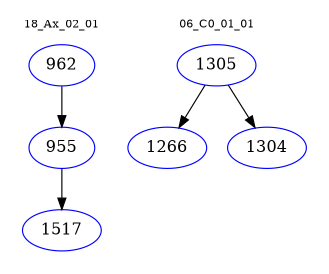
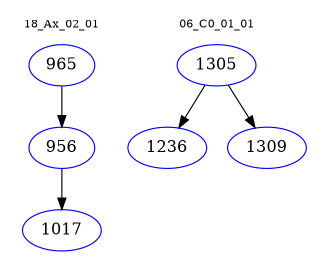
  digraph {
    node [color=blue]
    edge [color=black]
-   n1 [label=962]
-   n2 [label=955]
-   n3 [label=1517]
+   n1 [label=965]
+   n2 [label=956]
+   n3 [label=1017]
    n4 [label=1305]
-   n5 [label=1266]
-   n6 [label=1304]
+   n5 [label=1236]
+   n6 [label=1309]
    subgraph cluster_1 {
      color=white
      fontsize=10
      label="18_Ax_02_01"
      n1
      n2
      n3
    }
    subgraph cluster_2 {
      color=white
      fontsize=10
      label="06_C0_01_01"
      n4
      n5
      n6
    }
    n1 -> n2
    n2 -> n3
    n4 -> n5
    n4 -> n6
  }
